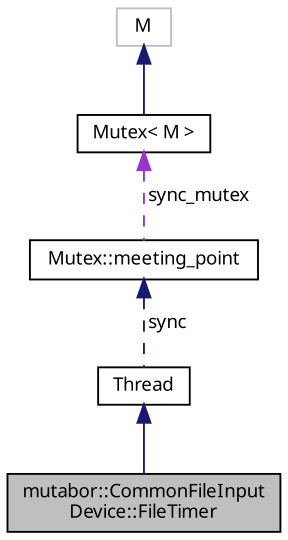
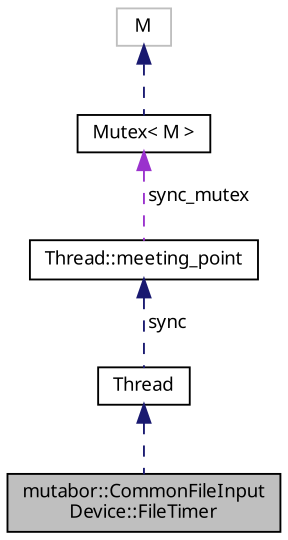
  digraph {
    node [color=black fillcolor=white fontname=Sans fontsize=10 shape=record style=filled]
    edge [color=midnightblue dir=back fontname=Sans fontsize=10 labelfontname=Sans labelfontsize=10 style=solid]
    n1 [fillcolor=grey75 fontcolor=black height=0.2 label="mutabor::CommonFileInput\lDevice::FileTimer" width=0.4]
    n2 [height=0.2 label=Thread width=0.4]
    n3 [height=0.2 label="Mutex\< M \>" width=0.4]
-   n4 [height=0.2 label="Mutex::meeting_point" width=0.4]
+   n4 [height=0.2 label="Thread::meeting_point" width=0.4]
    n5 [color=grey75 height=0.2 label=M width=0.4]
-   n2 -> n1
+   n2 -> n1 [style=dashed]
    n3 -> n4 [color=darkorchid3 label=" sync_mutex" style=dashed]
    n4 -> n2 [label=" sync" style=dashed]
-   n5 -> n3
+   n5 -> n3 [style=dashed]
  }
